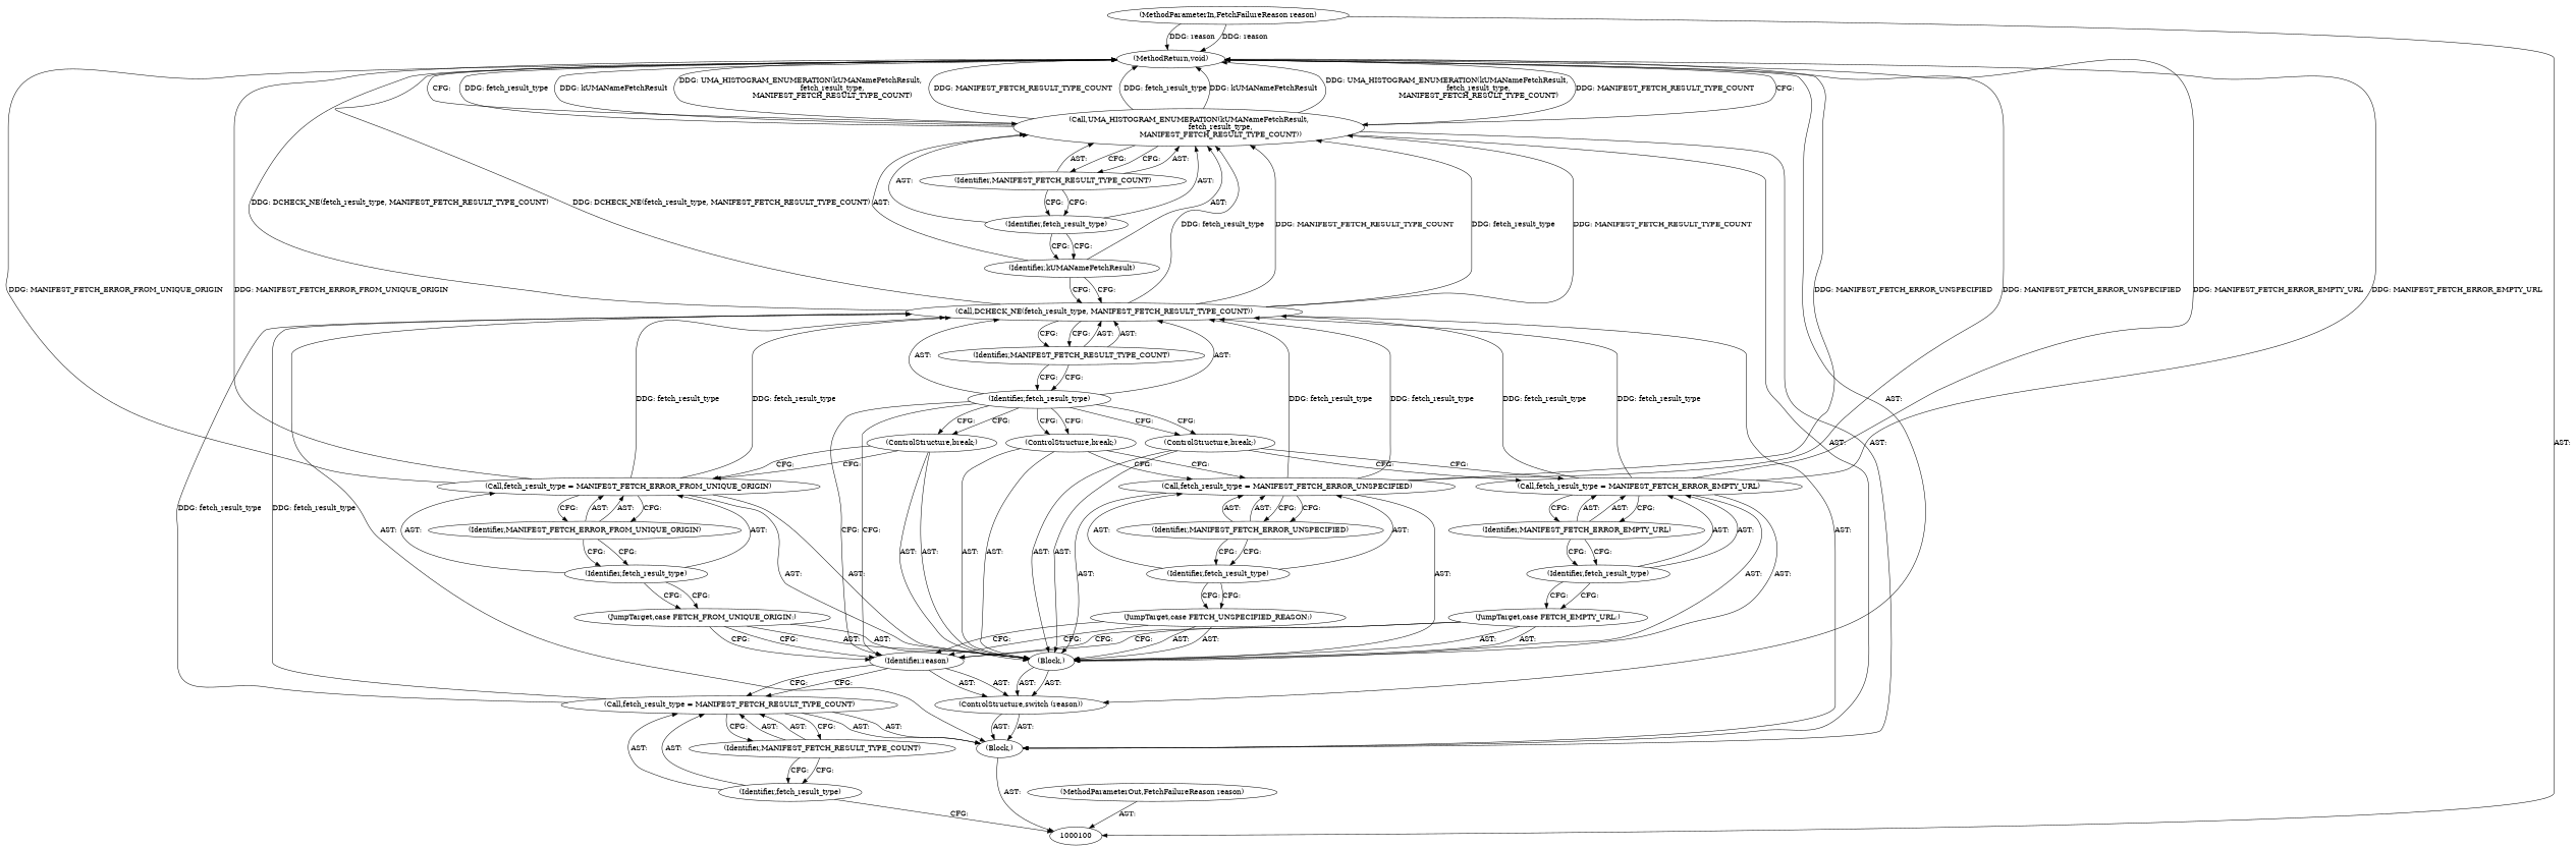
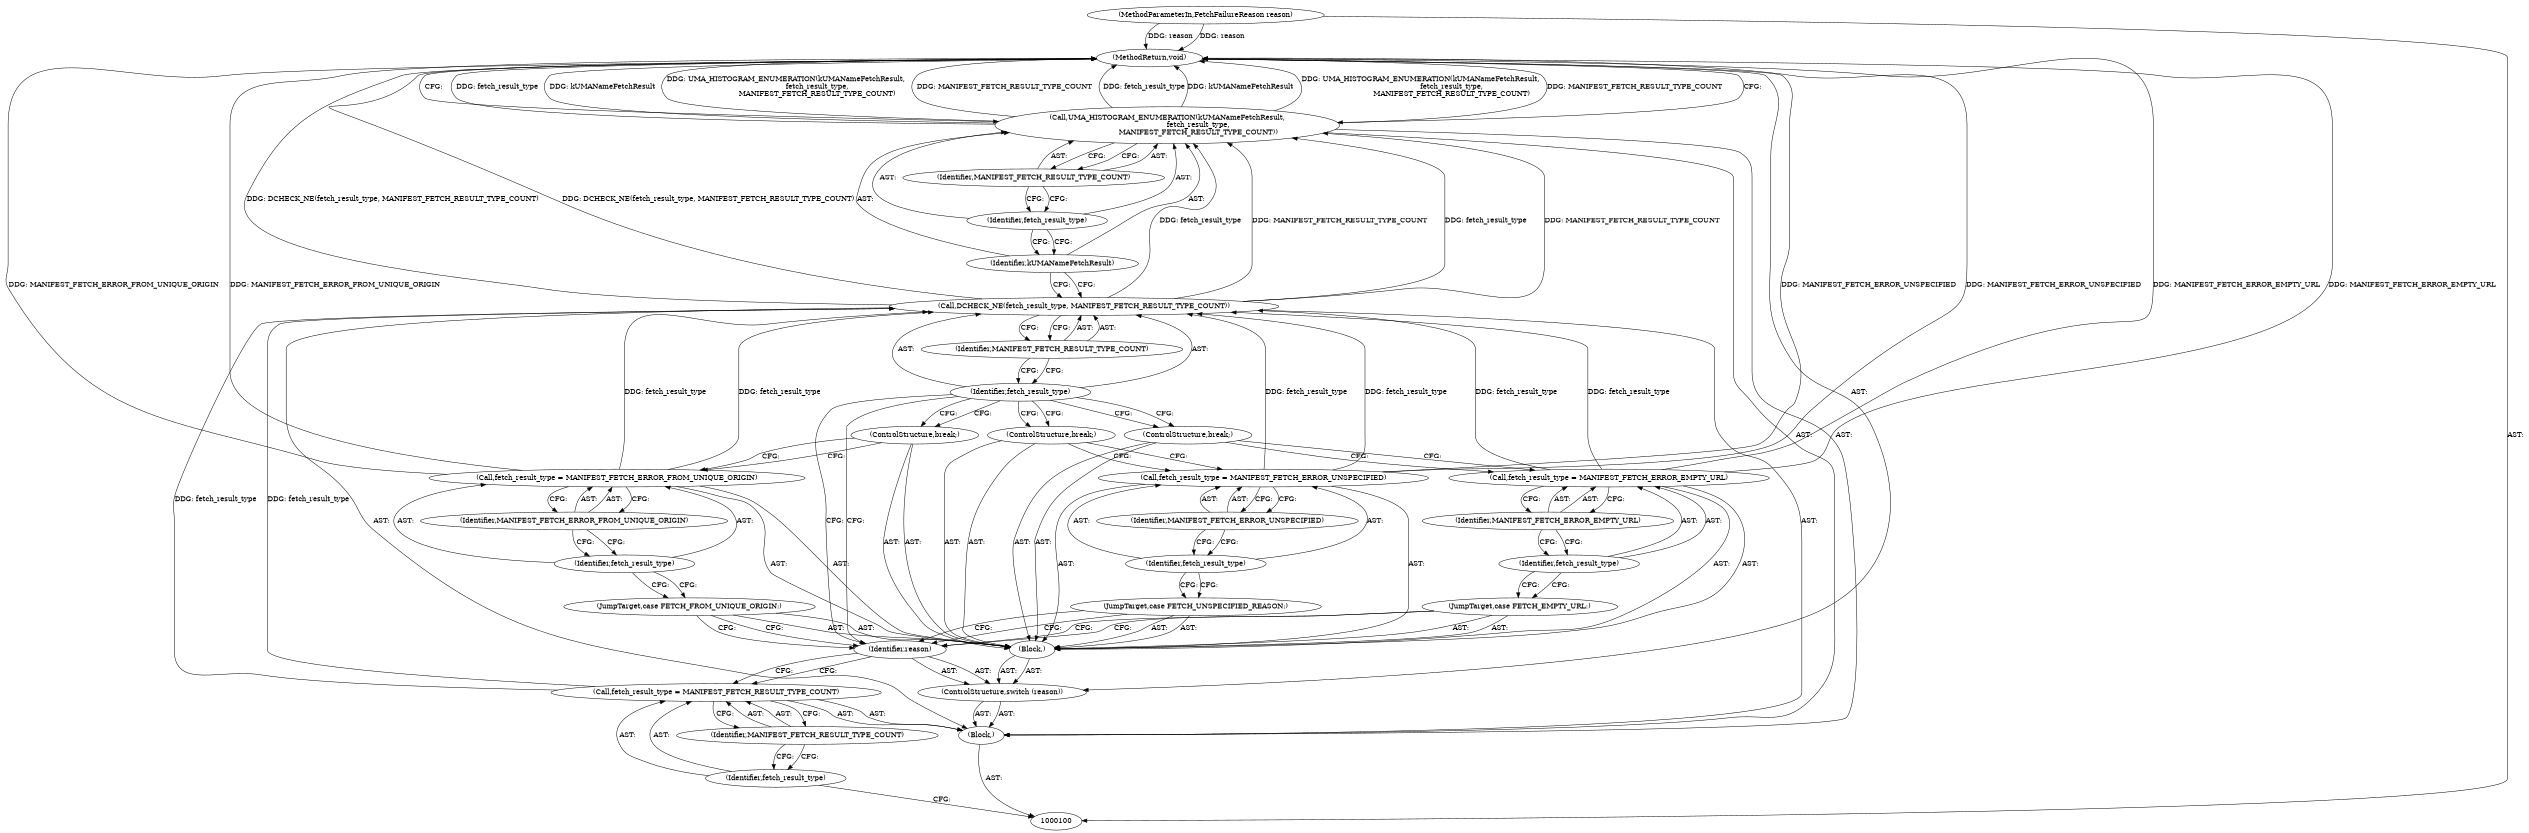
  digraph {
    n1 [label="(MethodReturn,void)"]
    n2 [label="(Call,UMA_HISTOGRAM_ENUMERATION(kUMANameFetchResult,\n                            fetch_result_type,\n                            MANIFEST_FETCH_RESULT_TYPE_COUNT))"]
    n3 [label="(ControlStructure,switch (reason))"]
    n4 [label="(Block,)"]
    n5 [label="(Identifier,MANIFEST_FETCH_RESULT_TYPE_COUNT)"]
    n6 [label="(MethodParameterIn,FetchFailureReason reason)"]
    1000100
-   n8 [label="(MethodParameterOut,FetchFailureReason reason)"]
    n9 [label="(JumpTarget,case FETCH_UNSPECIFIED_REASON:)"]
    n10 [label="(Identifier,reason)"]
    n11 [label="(Block,)"]
    n12 [label="(Call,fetch_result_type = MANIFEST_FETCH_RESULT_TYPE_COUNT)"]
    n13 [label="(Identifier,MANIFEST_FETCH_ERROR_UNSPECIFIED)"]
    n14 [label="(Call,fetch_result_type = MANIFEST_FETCH_ERROR_UNSPECIFIED)"]
    n15 [label="(Identifier,fetch_result_type)"]
    n16 [label="(Call,DCHECK_NE(fetch_result_type, MANIFEST_FETCH_RESULT_TYPE_COUNT))"]
    n17 [label="(Identifier,MANIFEST_FETCH_RESULT_TYPE_COUNT)"]
    n18 [label="(ControlStructure,break;)"]
    n19 [label="(Identifier,fetch_result_type)"]
    n20 [label="(ControlStructure,break;)"]
    n21 [label="(ControlStructure,break;)"]
    n22 [label="(Call,fetch_result_type = MANIFEST_FETCH_ERROR_EMPTY_URL)"]
    n23 [label="(Call,fetch_result_type = MANIFEST_FETCH_ERROR_FROM_UNIQUE_ORIGIN)"]
    n24 [label="(Identifier,fetch_result_type)"]
    n25 [label="(Identifier,kUMANameFetchResult)"]
    n26 [label="(Identifier,MANIFEST_FETCH_RESULT_TYPE_COUNT)"]
    n27 [label="(Identifier,fetch_result_type)"]
    n28 [label="(JumpTarget,case FETCH_EMPTY_URL:)"]
    n29 [label="(Identifier,MANIFEST_FETCH_ERROR_EMPTY_URL)"]
    n30 [label="(Identifier,fetch_result_type)"]
    n31 [label="(JumpTarget,case FETCH_FROM_UNIQUE_ORIGIN:)"]
    n32 [label="(Identifier,MANIFEST_FETCH_ERROR_FROM_UNIQUE_ORIGIN)"]
    n33 [label="(Identifier,fetch_result_type)"]
    n1 -> n2 [label="CFG: "]
    n1 -> n2 [label="CFG: "]
    n1 -> n3 [label="AST: "]
    n2 -> n1 [label="DDG: fetch_result_type"]
    n2 -> n1 [label="DDG: kUMANameFetchResult"]
    n2 -> n1 [label="DDG: UMA_HISTOGRAM_ENUMERATION(kUMANameFetchResult,\n                            fetch_result_type,\n                            MANIFEST_FETCH_RESULT_TYPE_COUNT)"]
    n2 -> n1 [label="DDG: MANIFEST_FETCH_RESULT_TYPE_COUNT"]
    n2 -> n1 [label="DDG: fetch_result_type"]
    n2 -> n1 [label="DDG: kUMANameFetchResult"]
    n2 -> n1 [label="DDG: UMA_HISTOGRAM_ENUMERATION(kUMANameFetchResult,\n                            fetch_result_type,\n                            MANIFEST_FETCH_RESULT_TYPE_COUNT)"]
    n2 -> n1 [label="DDG: MANIFEST_FETCH_RESULT_TYPE_COUNT"]
    n2 -> n4 [label="AST: "]
    n2 -> n4 [label="AST: "]
    n2 -> n5 [label="CFG: "]
    n2 -> n5 [label="CFG: "]
    n3 -> n4 [label="AST: "]
    n3 -> n4 [label="AST: "]
    n4 -> 1000100 [label="AST: "]
    n5 -> n2 [label="AST: "]
    n5 -> n2 [label="AST: "]
    n5 -> n24 [label="CFG: "]
    n5 -> n24 [label="CFG: "]
    n6 -> n1 [label="DDG: reason"]
    n6 -> n1 [label="DDG: reason"]
    n6 -> 1000100 [label="AST: "]
-   n8 -> 1000100 [label="AST: "]
    n9 -> n10 [label="CFG: "]
    n9 -> n10 [label="CFG: "]
    n9 -> n11 [label="AST: "]
    n9 -> n11 [label="AST: "]
    n10 -> n3 [label="AST: "]
    n10 -> n3 [label="AST: "]
    n10 -> n12 [label="CFG: "]
    n10 -> n12 [label="CFG: "]
    n11 -> n3 [label="AST: "]
    n11 -> n3 [label="AST: "]
    n12 -> n4 [label="AST: "]
    n12 -> n4 [label="AST: "]
    n12 -> n16 [label="DDG: fetch_result_type"]
    n12 -> n16 [label="DDG: fetch_result_type"]
    n12 -> n26 [label="CFG: "]
    n12 -> n26 [label="CFG: "]
    n13 -> n14 [label="AST: "]
    n13 -> n14 [label="AST: "]
    n13 -> n15 [label="CFG: "]
    n13 -> n15 [label="CFG: "]
    n14 -> n1 [label="DDG: MANIFEST_FETCH_ERROR_UNSPECIFIED"]
    n14 -> n1 [label="DDG: MANIFEST_FETCH_ERROR_UNSPECIFIED"]
    n14 -> n11 [label="AST: "]
    n14 -> n11 [label="AST: "]
    n14 -> n13 [label="CFG: "]
    n14 -> n13 [label="CFG: "]
    n14 -> n16 [label="DDG: fetch_result_type"]
    n14 -> n16 [label="DDG: fetch_result_type"]
    n15 -> n9 [label="CFG: "]
    n15 -> n9 [label="CFG: "]
    n15 -> n14 [label="AST: "]
    n15 -> n14 [label="AST: "]
    n16 -> n1 [label="DDG: DCHECK_NE(fetch_result_type, MANIFEST_FETCH_RESULT_TYPE_COUNT)"]
    n16 -> n1 [label="DDG: DCHECK_NE(fetch_result_type, MANIFEST_FETCH_RESULT_TYPE_COUNT)"]
    n16 -> n2 [label="DDG: fetch_result_type"]
    n16 -> n2 [label="DDG: MANIFEST_FETCH_RESULT_TYPE_COUNT"]
    n16 -> n2 [label="DDG: fetch_result_type"]
    n16 -> n2 [label="DDG: MANIFEST_FETCH_RESULT_TYPE_COUNT"]
    n16 -> n4 [label="AST: "]
    n16 -> n4 [label="AST: "]
    n16 -> n17 [label="CFG: "]
    n16 -> n17 [label="CFG: "]
    n17 -> n16 [label="AST: "]
    n17 -> n16 [label="AST: "]
    n17 -> n19 [label="CFG: "]
    n17 -> n19 [label="CFG: "]
    n18 -> n11 [label="AST: "]
    n18 -> n11 [label="AST: "]
    n18 -> n14 [label="CFG: "]
    n18 -> n14 [label="CFG: "]
    n19 -> n10 [label="CFG: "]
    n19 -> n10 [label="CFG: "]
    n19 -> n16 [label="AST: "]
    n19 -> n16 [label="AST: "]
    n19 -> n18 [label="CFG: "]
    n19 -> n18 [label="CFG: "]
    n19 -> n20 [label="CFG: "]
    n19 -> n20 [label="CFG: "]
    n19 -> n21 [label="CFG: "]
    n19 -> n21 [label="CFG: "]
    n20 -> n11 [label="AST: "]
    n20 -> n11 [label="AST: "]
    n20 -> n22 [label="CFG: "]
    n20 -> n22 [label="CFG: "]
    n21 -> n11 [label="AST: "]
    n21 -> n11 [label="AST: "]
    n21 -> n23 [label="CFG: "]
    n21 -> n23 [label="CFG: "]
    n22 -> n1 [label="DDG: MANIFEST_FETCH_ERROR_EMPTY_URL"]
    n22 -> n1 [label="DDG: MANIFEST_FETCH_ERROR_EMPTY_URL"]
    n22 -> n11 [label="AST: "]
    n22 -> n11 [label="AST: "]
    n22 -> n16 [label="DDG: fetch_result_type"]
    n22 -> n16 [label="DDG: fetch_result_type"]
    n22 -> n29 [label="CFG: "]
    n22 -> n29 [label="CFG: "]
    n23 -> n1 [label="DDG: MANIFEST_FETCH_ERROR_FROM_UNIQUE_ORIGIN"]
    n23 -> n1 [label="DDG: MANIFEST_FETCH_ERROR_FROM_UNIQUE_ORIGIN"]
    n23 -> n11 [label="AST: "]
    n23 -> n11 [label="AST: "]
    n23 -> n16 [label="DDG: fetch_result_type"]
    n23 -> n16 [label="DDG: fetch_result_type"]
    n23 -> n32 [label="CFG: "]
    n23 -> n32 [label="CFG: "]
    n24 -> n2 [label="AST: "]
    n24 -> n2 [label="AST: "]
    n24 -> n25 [label="CFG: "]
    n24 -> n25 [label="CFG: "]
    n25 -> n2 [label="AST: "]
    n25 -> n2 [label="AST: "]
    n25 -> n16 [label="CFG: "]
    n25 -> n16 [label="CFG: "]
    n26 -> n12 [label="AST: "]
    n26 -> n12 [label="AST: "]
    n26 -> n27 [label="CFG: "]
    n26 -> n27 [label="CFG: "]
    n27 -> 1000100 [label="CFG: "]
    n27 -> n12 [label="AST: "]
    n27 -> n12 [label="AST: "]
    n28 -> n10 [label="CFG: "]
    n28 -> n10 [label="CFG: "]
    n28 -> n11 [label="AST: "]
    n28 -> n11 [label="AST: "]
    n29 -> n22 [label="AST: "]
    n29 -> n22 [label="AST: "]
    n29 -> n30 [label="CFG: "]
    n29 -> n30 [label="CFG: "]
    n30 -> n22 [label="AST: "]
    n30 -> n22 [label="AST: "]
    n30 -> n28 [label="CFG: "]
    n30 -> n28 [label="CFG: "]
    n31 -> n10 [label="CFG: "]
    n31 -> n10 [label="CFG: "]
    n31 -> n11 [label="AST: "]
    n31 -> n11 [label="AST: "]
    n32 -> n23 [label="AST: "]
    n32 -> n23 [label="AST: "]
    n32 -> n33 [label="CFG: "]
    n32 -> n33 [label="CFG: "]
    n33 -> n23 [label="AST: "]
    n33 -> n23 [label="AST: "]
    n33 -> n31 [label="CFG: "]
    n33 -> n31 [label="CFG: "]
  }
